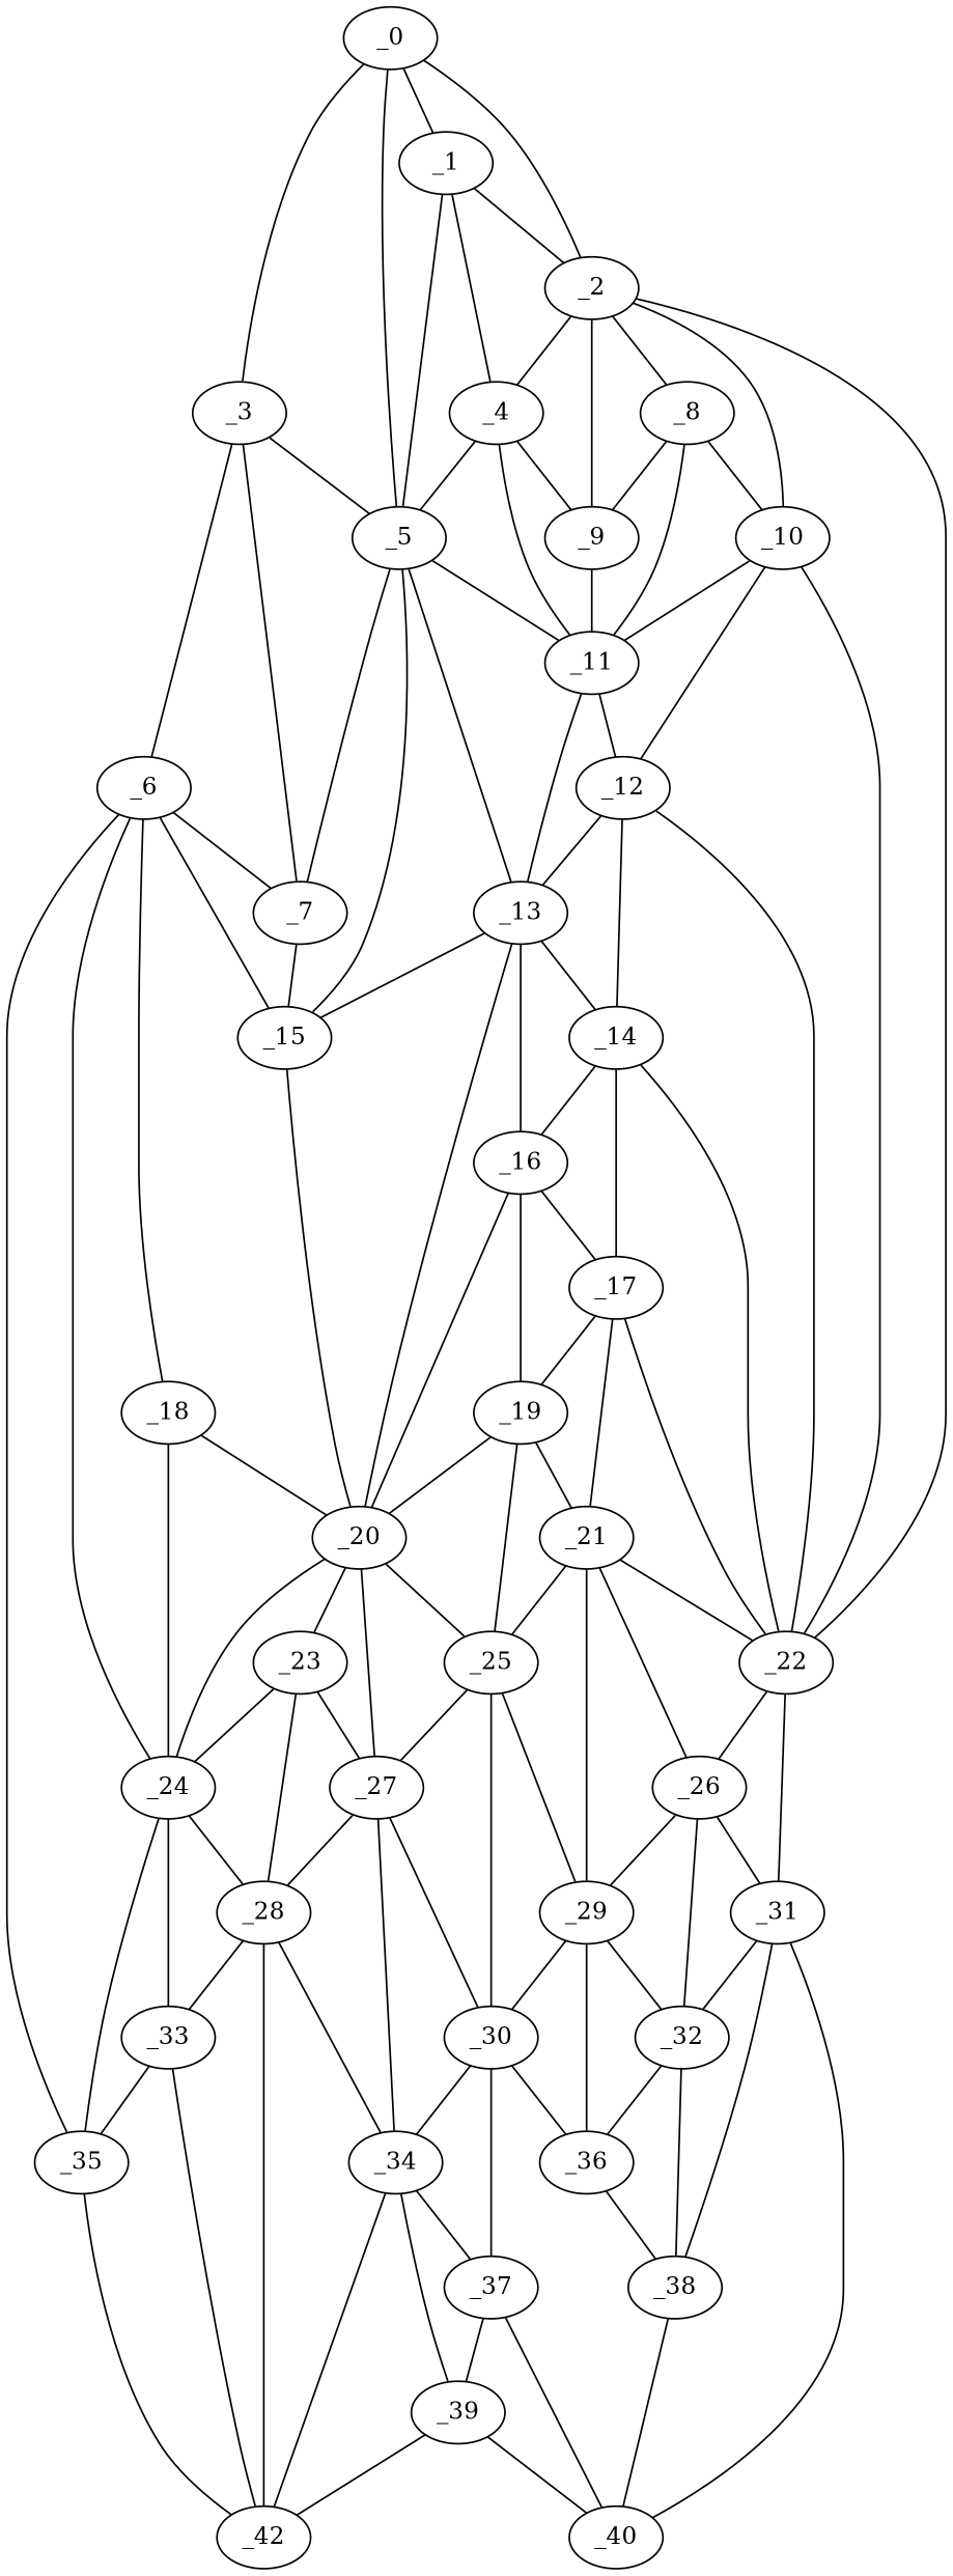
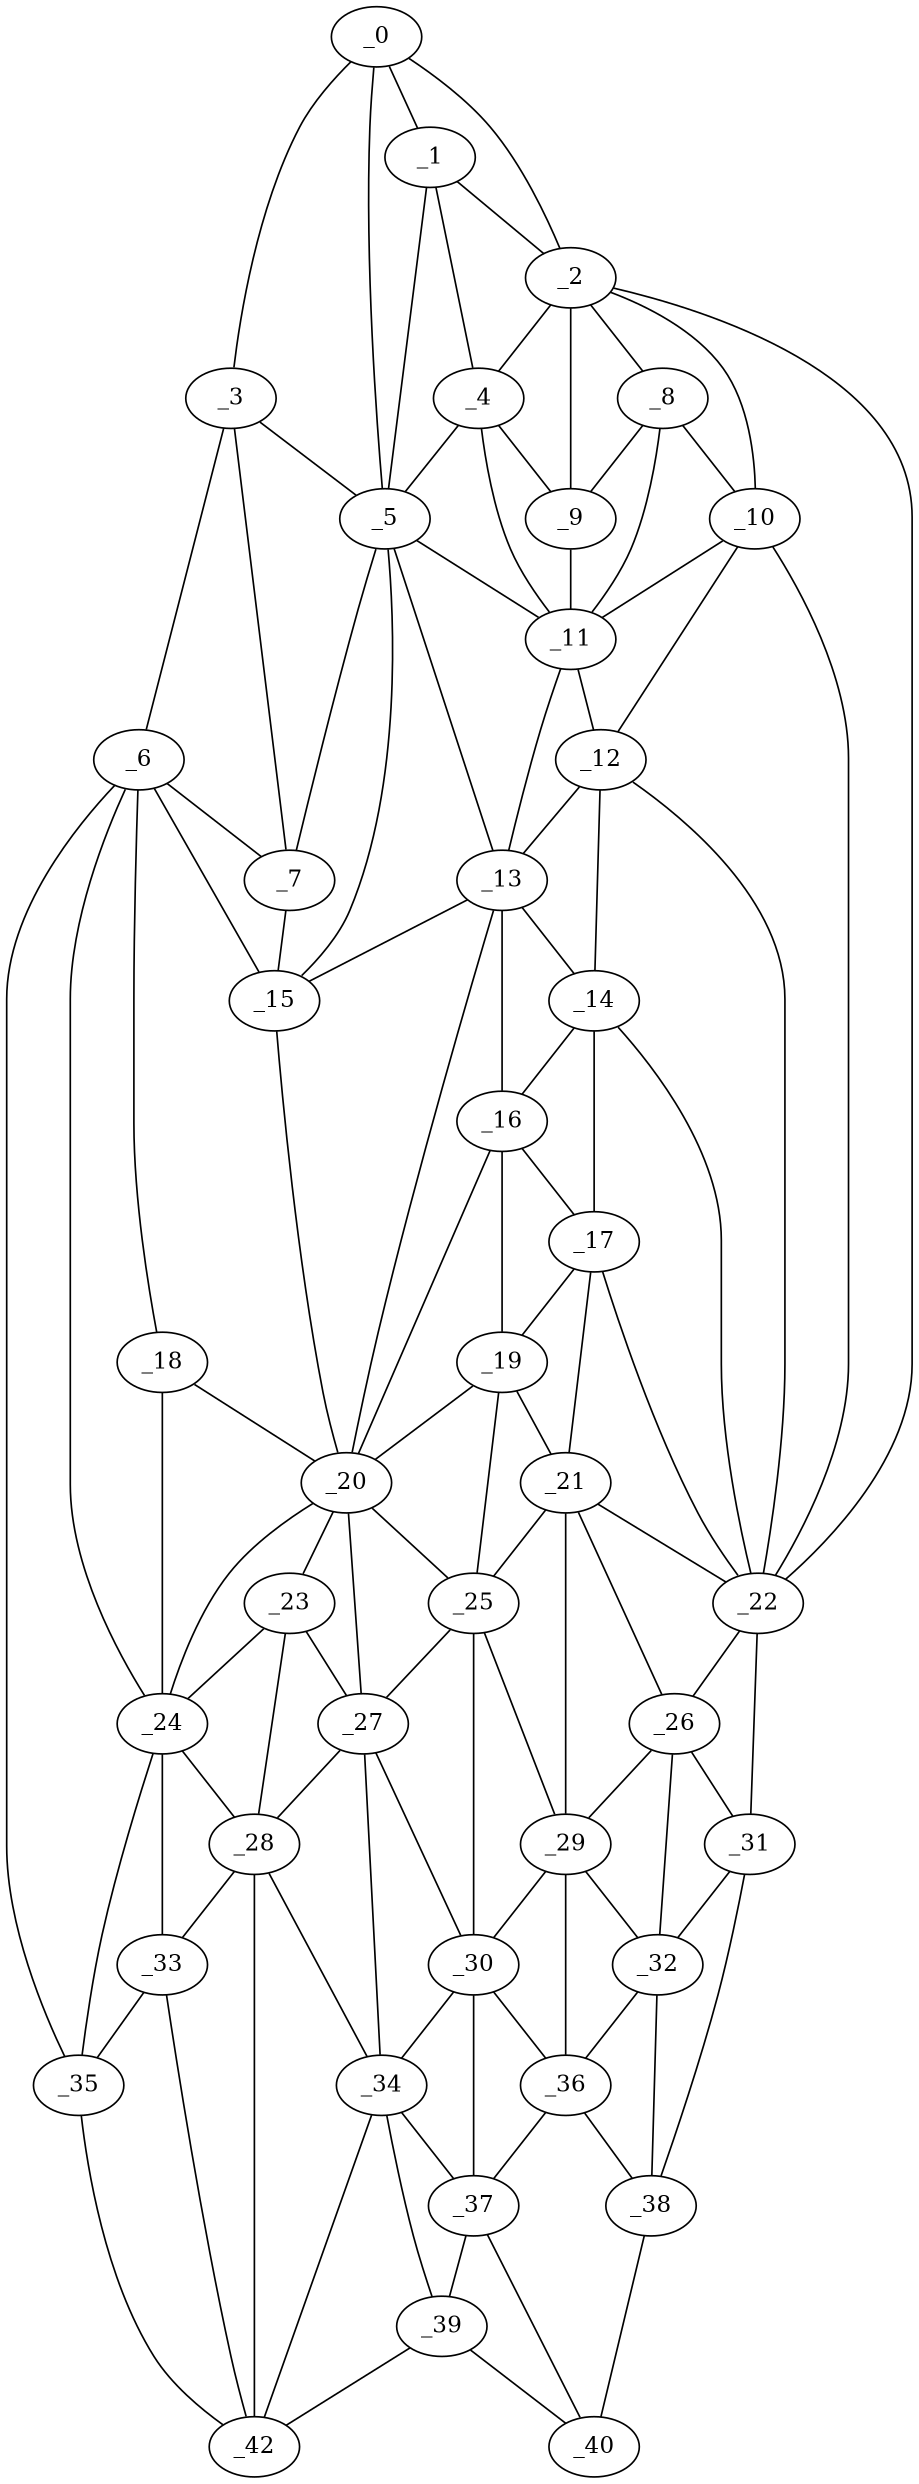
  graph {
    node [x=35 y=77]
    edge [valence=2]
    _0 [x=9 y=55]
    _1 [x=19 y=66]
    _2 [x=24 y=84]
    _3 [x=25 y=18]
    _5 [x=29 y=38]
    _4 [x=26 y=69]
    _8 [x=34 y=81]
    _9 [y=76]
    _10 [y=86]
    _22 [x=78 y=112]
    _6 [x=30 y=18]
    _7 [x=30 y=23]
    _11 [x=42]
    _13 [x=51]
    _15 [x=58 y=32]
    _12 [x=45 y=89]
    _26 [x=84 y=100]
    _31 [x=93 y=109]
    _18 [x=64 y=30]
    _24 [x=83 y=25]
    _35 [x=101 y=23]
    _14 [x=52 y=90]
    _16 [x=62 y=78]
    _20 [x=75 y=44]
    _29 [x=90 y=87]
    _32 [x=94 y=98]
    _38 [x=107 y=82]
    _40 [x=114 y=78]
    _28 [x=87 y=42]
    _33 [x=95 y=31]
    _42 [x=122 y=52]
    _17 [x=63 y=88]
    _19 [x=70]
    _25 [x=83 y=72]
    _23 [x=81 y=43]
    _27 [x=86 y=71]
    _34 [x=97 y=68]
    _21 [x=75 y=89]
    _30 [x=92 y=78]
    _36 [x=101 y=83]
    _37 [x=103 y=73]
    _39 [x=111 y=69]
    _0 -- _1
    _0 -- _2 [valence=1]
    _0 -- _3 [valence=1]
    _0 -- _5 [valence=1]
    _1 -- _2 [valence=1]
    _1 -- _5 [valence=1]
    _1 -- _4
    _2 -- _4
    _2 -- _8
    _2 -- _9 [valence=1]
    _2 -- _10
    _2 -- _22 [valence=1]
    _3 -- _5
    _3 -- _6 [valence=1]
    _3 -- _7 [valence=1]
    _5 -- _7
    _5 -- _11 [valence=1]
    _5 -- _13
    _5 -- _15 [valence=1]
    _4 -- _5
    _4 -- _9
    _4 -- _11 [valence=1]
    _8 -- _9 [valence=1]
    _8 -- _10
    _8 -- _11 [valence=1]
    _9 -- _11
    _10 -- _22
    _10 -- _11
    _10 -- _12 [valence=1]
    _22 -- _26
    _22 -- _31 [valence=1]
    _6 -- _7
    _6 -- _15
    _6 -- _18 [valence=1]
    _6 -- _24
    _6 -- _35 [valence=1]
    _7 -- _15 [valence=1]
    _11 -- _13
    _11 -- _12
    _13 -- _15 [valence=1]
    _13 -- _14
    _13 -- _16
    _13 -- _20
    _15 -- _20
    _12 -- _22
    _12 -- _13
    _12 -- _14
    _26 -- _31
    _26 -- _29
    _26 -- _32 [valence=1]
    _31 -- _32
    _31 -- _38 [valence=1]
-   _31 -- _40 [valence=1]
    _18 -- _24
    _18 -- _20
    _24 -- _35
    _24 -- _28
    _24 -- _33
    _35 -- _42 [valence=1]
    _14 -- _22
    _14 -- _16 [valence=1]
    _14 -- _17
    _16 -- _20 [valence=1]
    _16 -- _17
    _16 -- _19 [valence=1]
    _20 -- _24 [valence=1]
    _20 -- _25
    _20 -- _23
    _20 -- _27
    _29 -- _32
    _29 -- _30 [valence=1]
    _29 -- _36
    _32 -- _38
    _32 -- _36
    _38 -- _40
    _28 -- _33 [valence=1]
    _28 -- _42
    _28 -- _34 [valence=1]
    _33 -- _35 [valence=1]
    _33 -- _42
    _17 -- _22 [valence=1]
    _17 -- _19
    _17 -- _21
    _19 -- _20 [valence=1]
    _19 -- _25
    _19 -- _21 [valence=1]
    _25 -- _29
    _25 -- _27
    _25 -- _30
    _23 -- _24
    _23 -- _28
    _23 -- _27
    _27 -- _28
    _27 -- _34
    _27 -- _30
    _34 -- _42
    _34 -- _37 [valence=1]
    _34 -- _39
    _21 -- _22
    _21 -- _26
    _21 -- _29 [valence=1]
    _21 -- _25
    _30 -- _34
    _30 -- _36 [valence=1]
    _30 -- _37
    _36 -- _38
+   _36 -- _37
    _37 -- _40
    _37 -- _39 [valence=1]
    _39 -- _40 [valence=1]
    _39 -- _42 [valence=1]
  }
